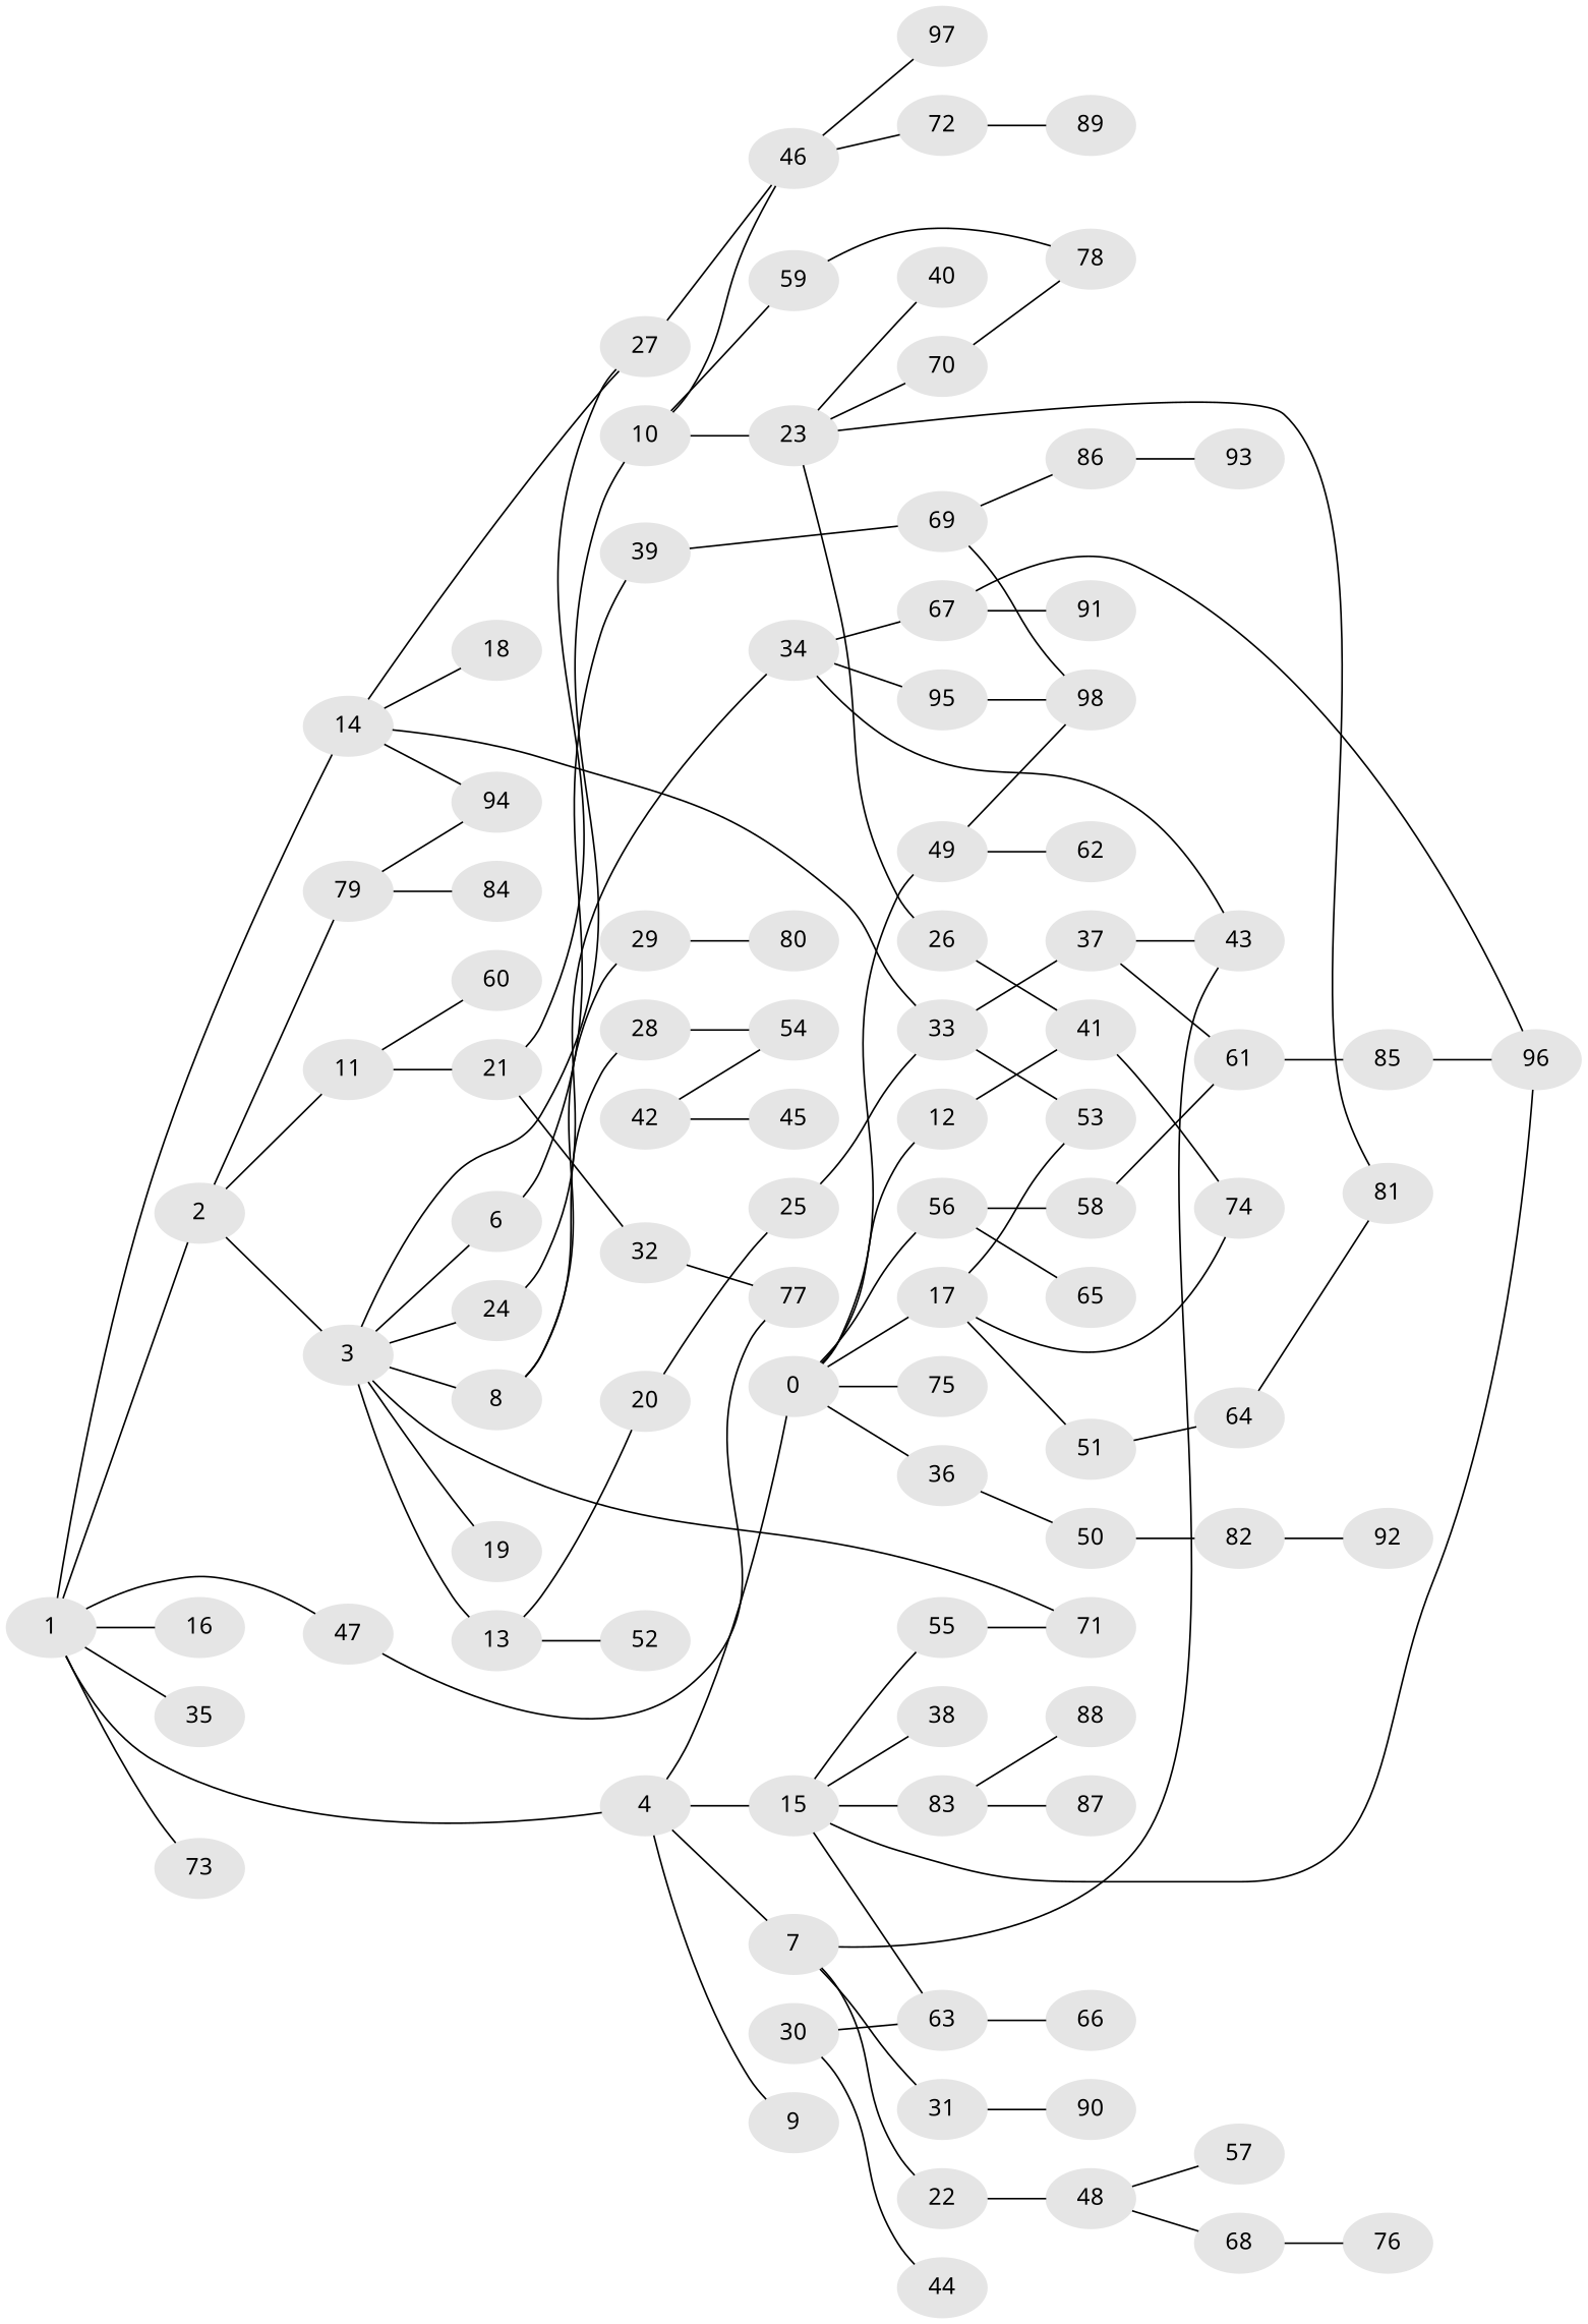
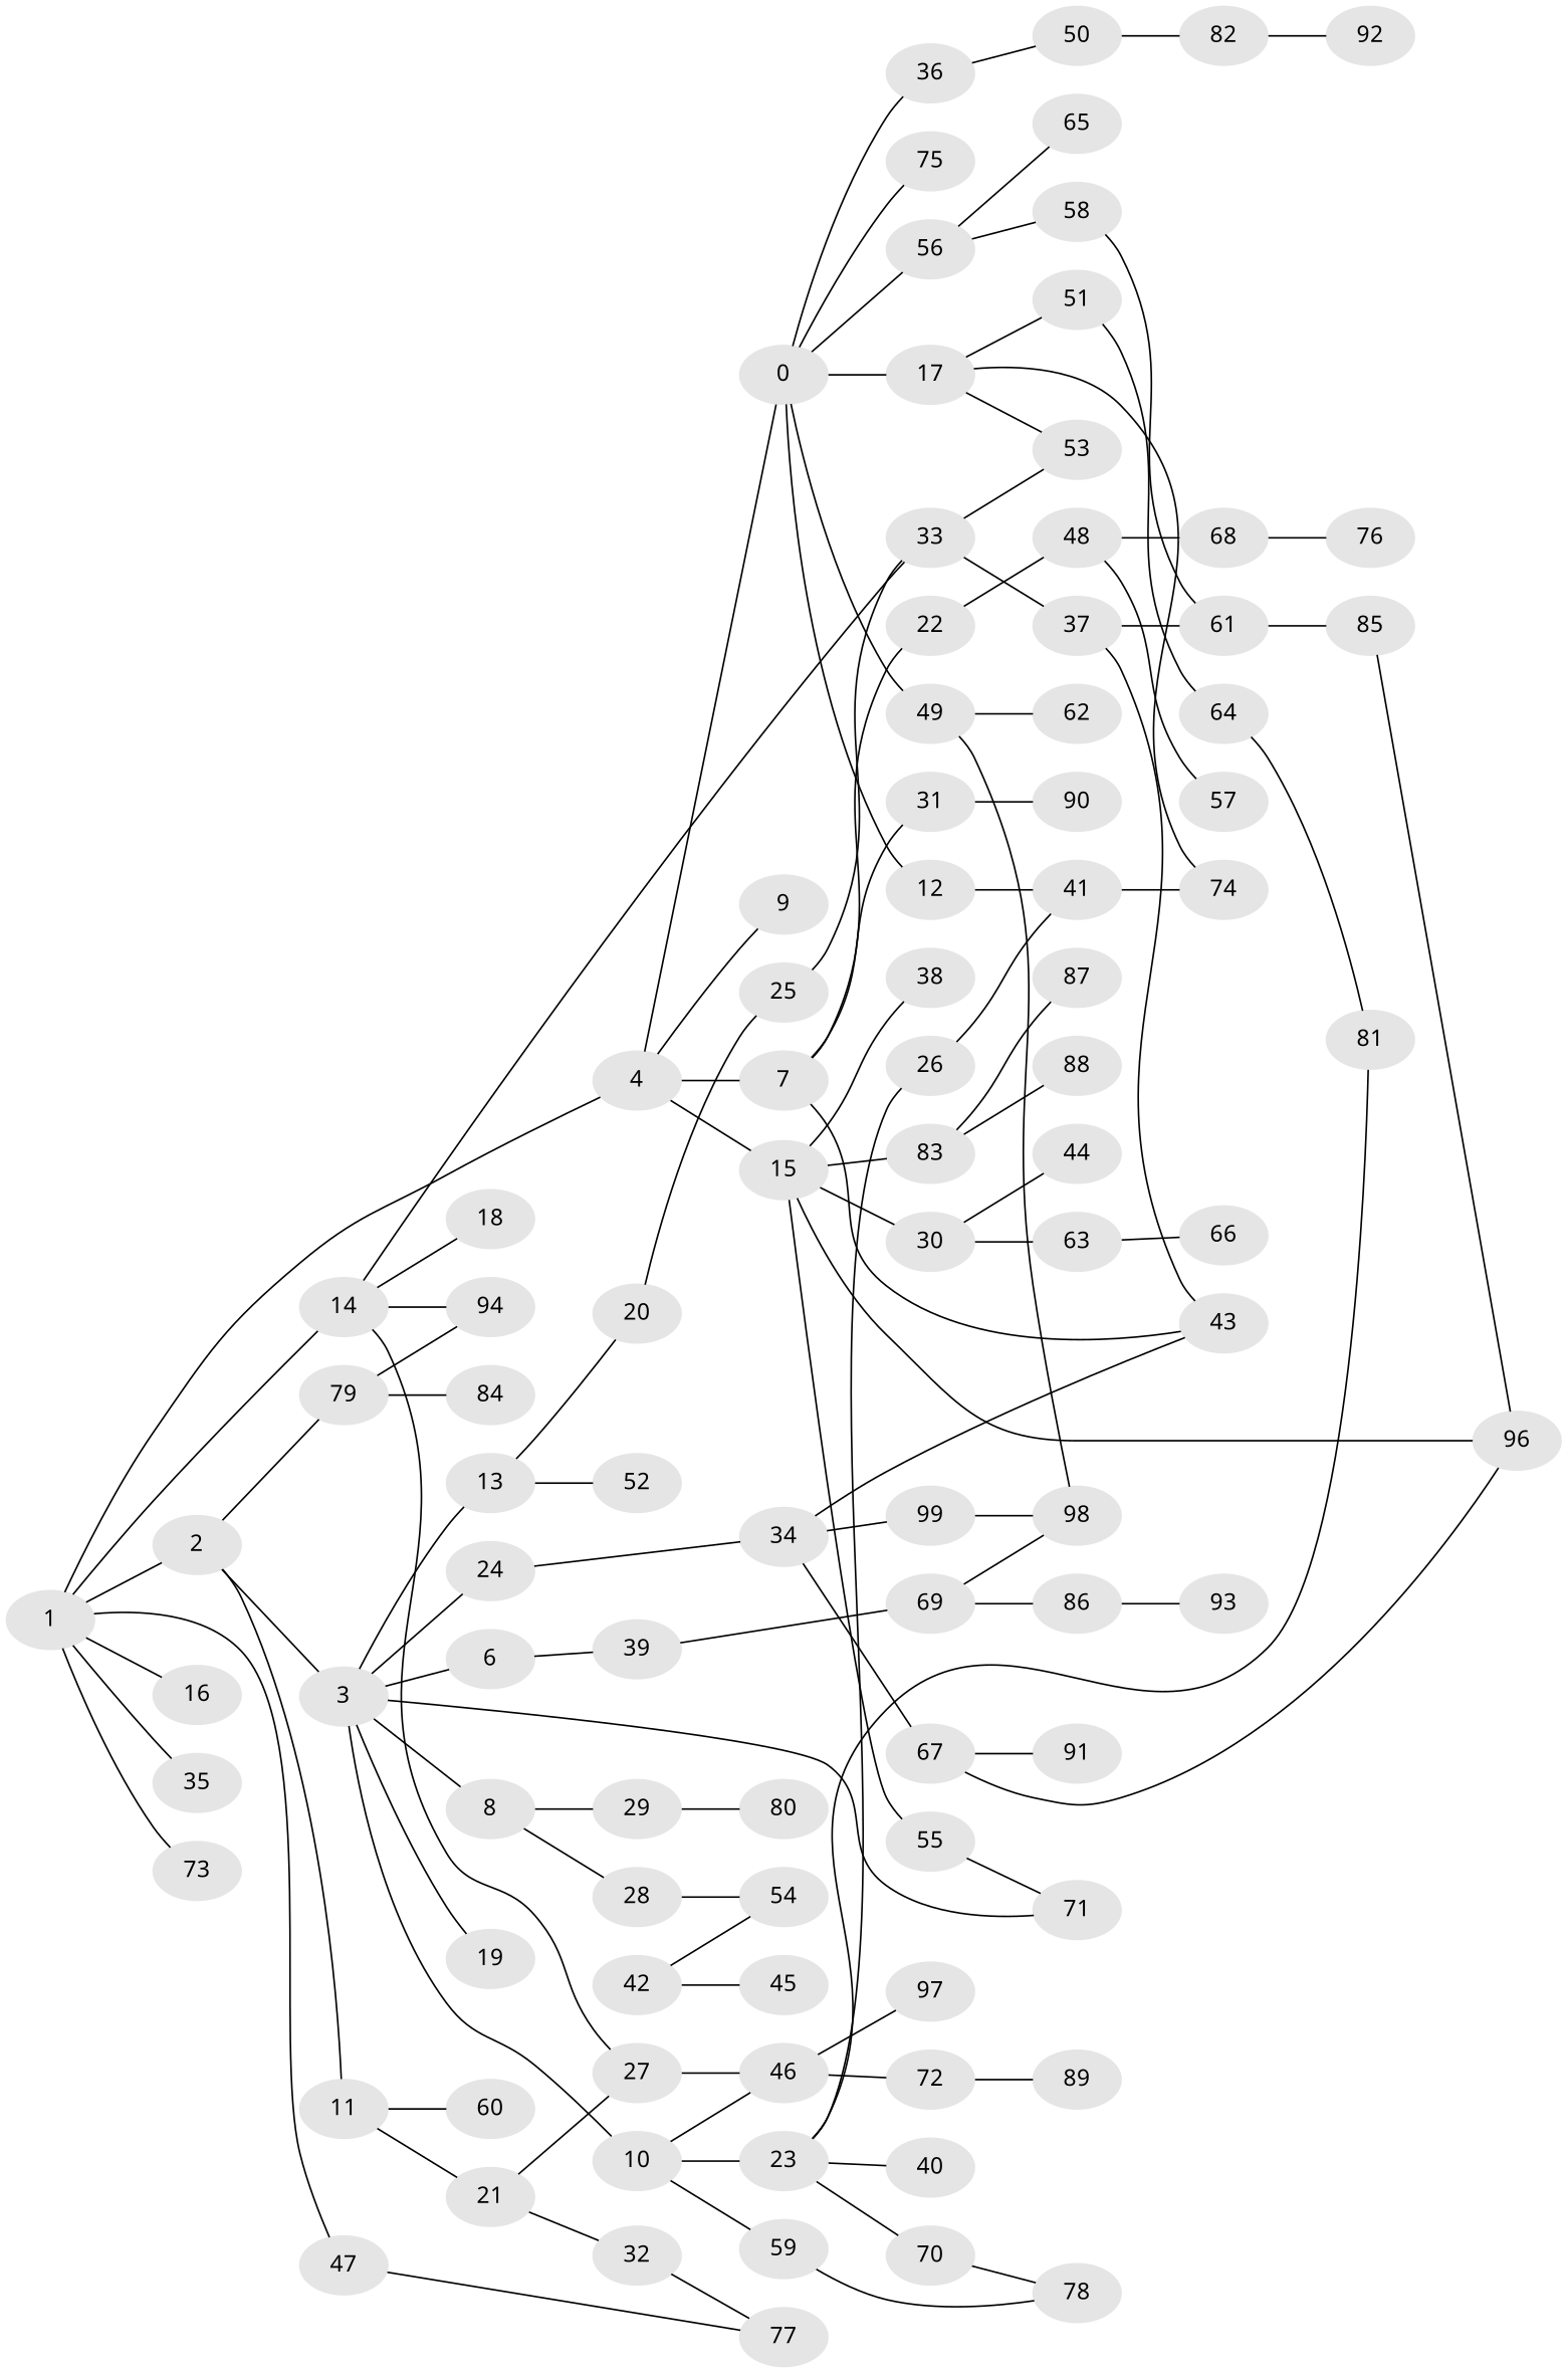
  graph {
    fontname="Noto Sans"
    rankdir=LR
    node [color=gray90 fontname="Noto Sans" style=filled]
    edge [fontname="Noto Sans"]
    1
    2
    4
    14
    16
    35
    47
    73
    3
    11
    79
    n12 [label=0]
    7
    9
    15
    18
    27
    33
    94
    77
    6
    8
    10
    13
    19
    24
    71
    21
    60
    84
    39
    28
    29
    23
    46
    59
    20
    52
    34
    12
    17
    36
    49
    56
    75
    22
    31
    43
    30
    38
    55
    83
    96
    41
    51
    53
    74
    50
    62
    98
    58
    65
    69
    48
    90
    54
    80
    26
    40
    70
    81
    72
    97
    78
    32
    25
    37
    44
    63
    88
    87
    64
    57
    68
    67
-   95
+   95 [label=99]
    42
    45
    66
    61
    91
    82
    85
    86
    89
    76
    92
    93
    1 -- 2
    1 -- 4
    1 -- 14
    1 -- 16
    1 -- 35
    1 -- 47
    1 -- 73
    2 -- 3
    2 -- 11
    2 -- 79
    4 -- n12
    4 -- 7
    4 -- 9
    4 -- 15
    14 -- 18
    14 -- 27
    14 -- 33
    14 -- 94
    47 -- 77
    3 -- 6
    3 -- 8
    3 -- 10
    3 -- 13
    3 -- 19
    3 -- 24
    3 -- 71
    11 -- 21
    11 -- 60
    79 -- 94
    79 -- 84
    n12 -- 12
    n12 -- 17
    n12 -- 36
    n12 -- 49
    n12 -- 56
    n12 -- 75
    7 -- 22
    7 -- 31
    7 -- 43
-   15 -- 63
+   15 -- 30
    15 -- 38
    15 -- 55
    15 -- 83
    15 -- 96
    27 -- 46
    33 -- 53
    33 -- 37
    6 -- 39
    8 -- 28
    8 -- 29
    10 -- 23
    10 -- 46
    10 -- 59
    13 -- 20
    13 -- 52
    24 -- 34
    21 -- 27
    21 -- 32
    39 -- 69
    28 -- 54
    29 -- 80
    23 -- 26
    23 -- 40
    23 -- 70
    23 -- 81
    46 -- 72
    46 -- 97
    59 -- 78
    20 -- 25
    34 -- 43
    34 -- 67
    34 -- 95
    12 -- 41
    17 -- 51
    17 -- 53
    17 -- 74
    36 -- 50
    49 -- 62
    49 -- 98
    56 -- 58
    56 -- 65
    22 -- 48
    31 -- 90
    30 -- 44
    30 -- 63
    55 -- 71
    83 -- 88
    83 -- 87
    41 -- 74
    51 -- 64
    50 -- 82
    58 -- 61
    69 -- 98
    69 -- 86
    48 -- 57
    48 -- 68
    26 -- 41
    70 -- 78
    72 -- 89
    32 -- 77
    25 -- 33
    37 -- 43
    37 -- 61
    63 -- 66
    64 -- 81
    68 -- 76
    67 -- 96
    67 -- 91
    95 -- 98
    42 -- 54
    42 -- 45
    61 -- 85
    82 -- 92
    85 -- 96
    86 -- 93
  }
